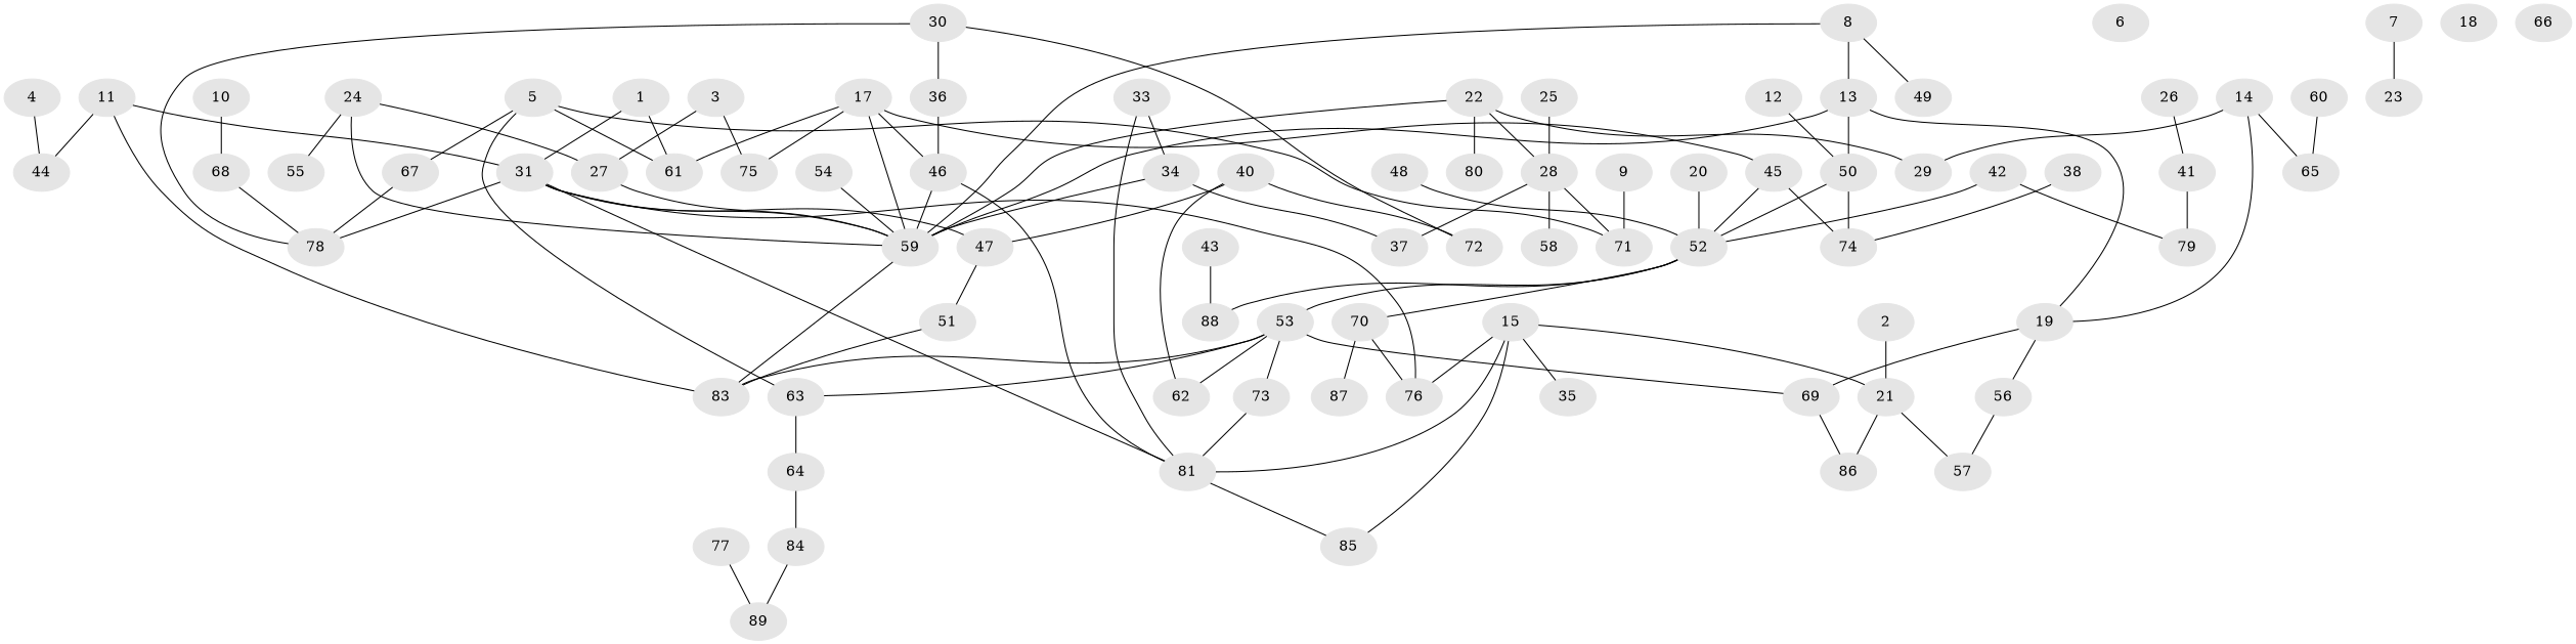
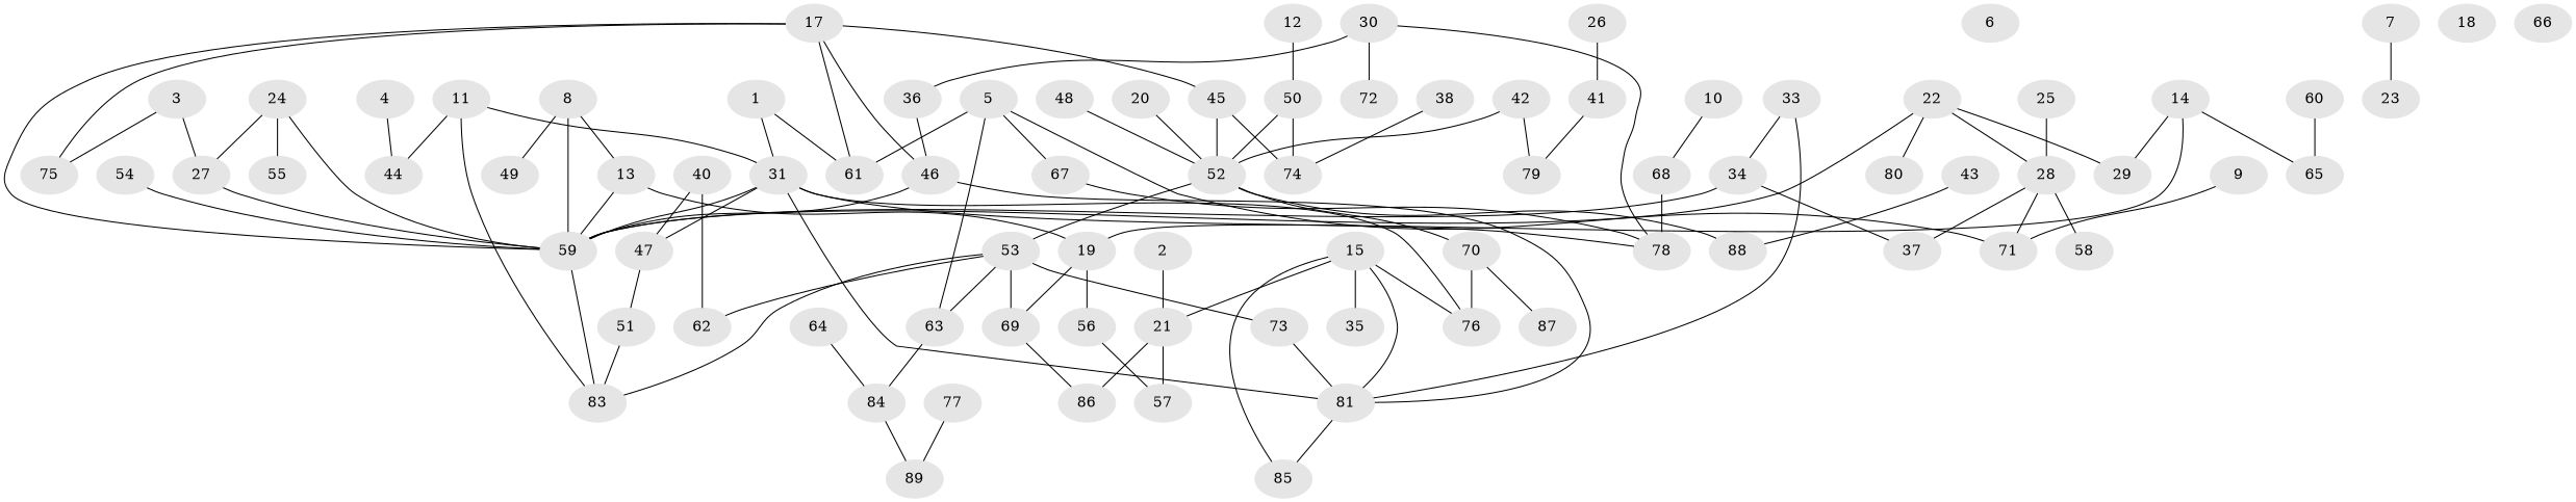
  graph {
    node [color=gray90 style=filled]
    1
    31
    61
    59
    76
    81
    78
    47
    2
    21
    57
    86
    3
    27
    75
    4
    44
    5
    63
    67
    71
    64
    6
    7
    23
    8
    13
    49
    50
    19
    83
    9
    10
    68
    11
    12
    52
    74
    56
    69
    14
    29
    65
    15
    35
    85
    17
    45
    46
    18
    20
    88
    53
    70
    22
    28
    80
    37
    58
    24
    55
    25
    26
    41
    79
    30
    36
    72
    51
    33
    34
    38
    40
    62
    42
    43
    48
    73
    87
    54
    60
    84
    89
    66
    77
    1 -- 31
    1 -- 61
    31 -- 59
    31 -- 76
    31 -- 81
    31 -- 78
    31 -- 47
    59 -- 83
    81 -- 85
    47 -- 51
    2 -- 21
    21 -- 57
    21 -- 86
    3 -- 27
    3 -- 75
    27 -- 59
    4 -- 44
    5 -- 61
    5 -- 63
    5 -- 67
    5 -- 71
-   63 -- 64
+   63 -- 84
    67 -- 78
    64 -- 84
    7 -- 23
    8 -- 59
    8 -- 13
    8 -- 49
    13 -- 59
-   13 -- 50
    13 -- 19
    50 -- 52
    50 -- 74
    19 -- 56
    19 -- 69
    9 -- 71
    10 -- 68
    68 -- 78
    11 -- 31
    11 -- 44
    11 -- 83
    12 -- 50
    52 -- 88
    52 -- 53
    52 -- 70
    56 -- 57
    69 -- 86
    14 -- 19
    14 -- 29
    14 -- 65
    15 -- 76
    15 -- 81
    15 -- 21
    15 -- 35
    15 -- 85
    17 -- 61
    17 -- 59
    17 -- 75
    17 -- 45
    17 -- 46
    45 -- 52
    45 -- 74
    46 -- 59
    46 -- 81
    20 -- 52
    53 -- 63
    53 -- 83
    53 -- 69
    53 -- 62
    53 -- 73
    70 -- 76
    70 -- 87
    22 -- 59
    22 -- 29
    22 -- 28
    22 -- 80
    28 -- 71
    28 -- 37
    28 -- 58
    24 -- 59
    24 -- 27
    24 -- 55
    25 -- 28
    26 -- 41
    41 -- 79
    30 -- 78
    30 -- 36
    30 -- 72
    36 -- 46
    51 -- 83
    33 -- 81
    33 -- 34
    34 -- 59
    34 -- 37
    38 -- 74
    40 -- 47
-   40 -- 72
    40 -- 62
    42 -- 52
    42 -- 79
    43 -- 88
    48 -- 52
    73 -- 81
    54 -- 59
    60 -- 65
    84 -- 89
    77 -- 89
  }
